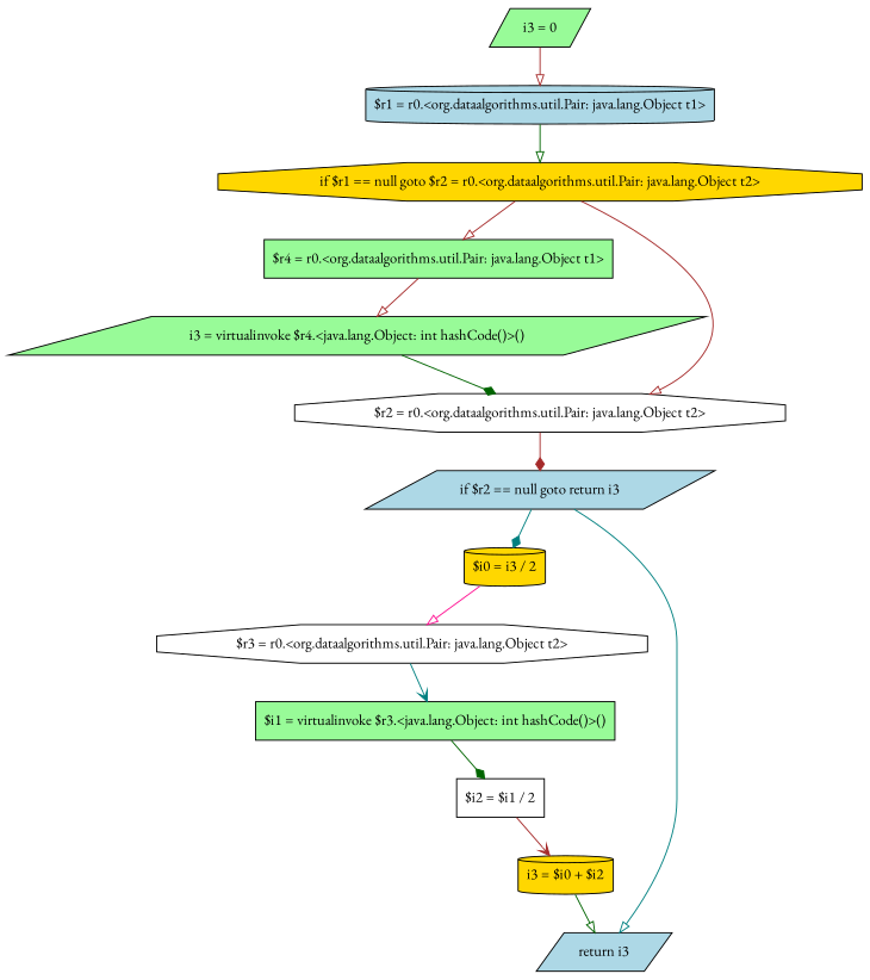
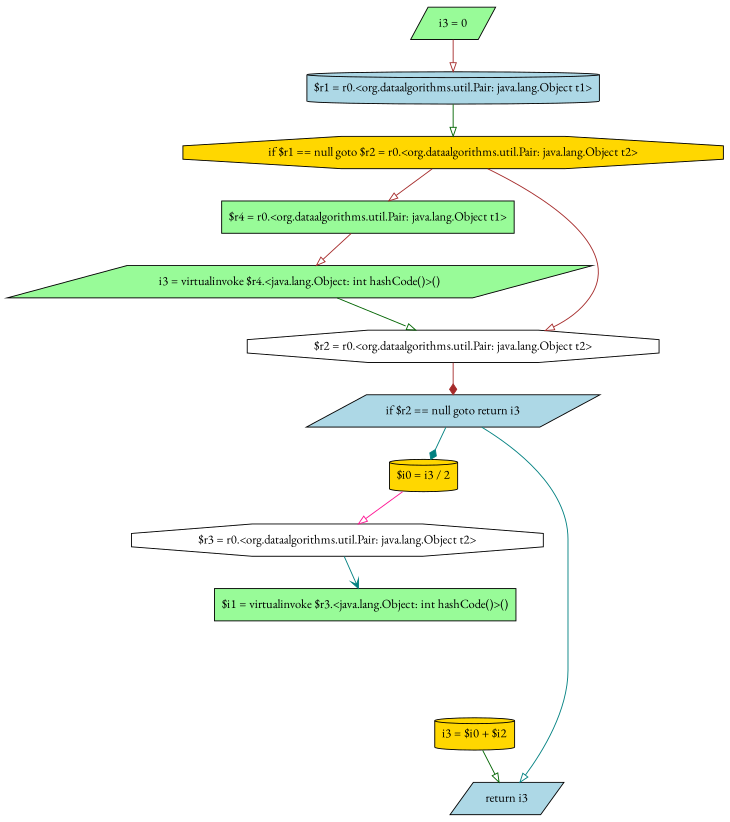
  digraph {
    fontname="EB Garamond"
    node [fillcolor=palegreen fontname="EB Garamond" shape=parallelogram style=filled]
    edge [arrowhead=onormal color=brown fontname="EB Garamond"]
    "i3 = 0"
    "$r1 = r0.<org.dataalgorithms.util.Pair: java.lang.Object t1>" [fillcolor=lightblue shape=cylinder]
    "if $r1 == null goto $r2 = r0.<org.dataalgorithms.util.Pair: java.lang.Object t2>" [fillcolor=gold shape=octagon]
    "$r4 = r0.<org.dataalgorithms.util.Pair: java.lang.Object t1>" [shape=box]
    "$r2 = r0.<org.dataalgorithms.util.Pair: java.lang.Object t2>" [fillcolor=white shape=octagon]
    "i3 = virtualinvoke $r4.<java.lang.Object: int hashCode()>()"
    "if $r2 == null goto return i3" [fillcolor=lightblue]
    "$i0 = i3 / 2" [fillcolor=gold shape=cylinder]
    "return i3" [fillcolor=lightblue]
    "$r3 = r0.<org.dataalgorithms.util.Pair: java.lang.Object t2>" [fillcolor=white shape=octagon]
    "$i1 = virtualinvoke $r3.<java.lang.Object: int hashCode()>()" [shape=box]
-   "$i2 = $i1 / 2" [fillcolor=white shape=box]
    "i3 = $i0 + $i2" [fillcolor=gold shape=cylinder]
    "i3 = 0" -> "$r1 = r0.<org.dataalgorithms.util.Pair: java.lang.Object t1>"
    "$r1 = r0.<org.dataalgorithms.util.Pair: java.lang.Object t1>" -> "if $r1 == null goto $r2 = r0.<org.dataalgorithms.util.Pair: java.lang.Object t2>" [color=darkgreen]
    "if $r1 == null goto $r2 = r0.<org.dataalgorithms.util.Pair: java.lang.Object t2>" -> "$r4 = r0.<org.dataalgorithms.util.Pair: java.lang.Object t1>"
    "if $r1 == null goto $r2 = r0.<org.dataalgorithms.util.Pair: java.lang.Object t2>" -> "$r2 = r0.<org.dataalgorithms.util.Pair: java.lang.Object t2>"
    "$r4 = r0.<org.dataalgorithms.util.Pair: java.lang.Object t1>" -> "i3 = virtualinvoke $r4.<java.lang.Object: int hashCode()>()"
    "$r2 = r0.<org.dataalgorithms.util.Pair: java.lang.Object t2>" -> "if $r2 == null goto return i3" [arrowhead=diamond]
-   "i3 = virtualinvoke $r4.<java.lang.Object: int hashCode()>()" -> "$r2 = r0.<org.dataalgorithms.util.Pair: java.lang.Object t2>" [arrowhead=diamond color=darkgreen]
+   "i3 = virtualinvoke $r4.<java.lang.Object: int hashCode()>()" -> "$r2 = r0.<org.dataalgorithms.util.Pair: java.lang.Object t2>" [color=darkgreen]
    "if $r2 == null goto return i3" -> "$i0 = i3 / 2" [arrowhead=diamond color=teal]
    "if $r2 == null goto return i3" -> "return i3" [color=teal]
    "$i0 = i3 / 2" -> "$r3 = r0.<org.dataalgorithms.util.Pair: java.lang.Object t2>" [color=deeppink]
    "$r3 = r0.<org.dataalgorithms.util.Pair: java.lang.Object t2>" -> "$i1 = virtualinvoke $r3.<java.lang.Object: int hashCode()>()" [arrowhead=vee color=teal]
-   "$i1 = virtualinvoke $r3.<java.lang.Object: int hashCode()>()" -> "$i2 = $i1 / 2" [arrowhead=diamond color=darkgreen]
-   "$i2 = $i1 / 2" -> "i3 = $i0 + $i2" [arrowhead=vee]
    "i3 = $i0 + $i2" -> "return i3" [color=darkgreen]
  }
